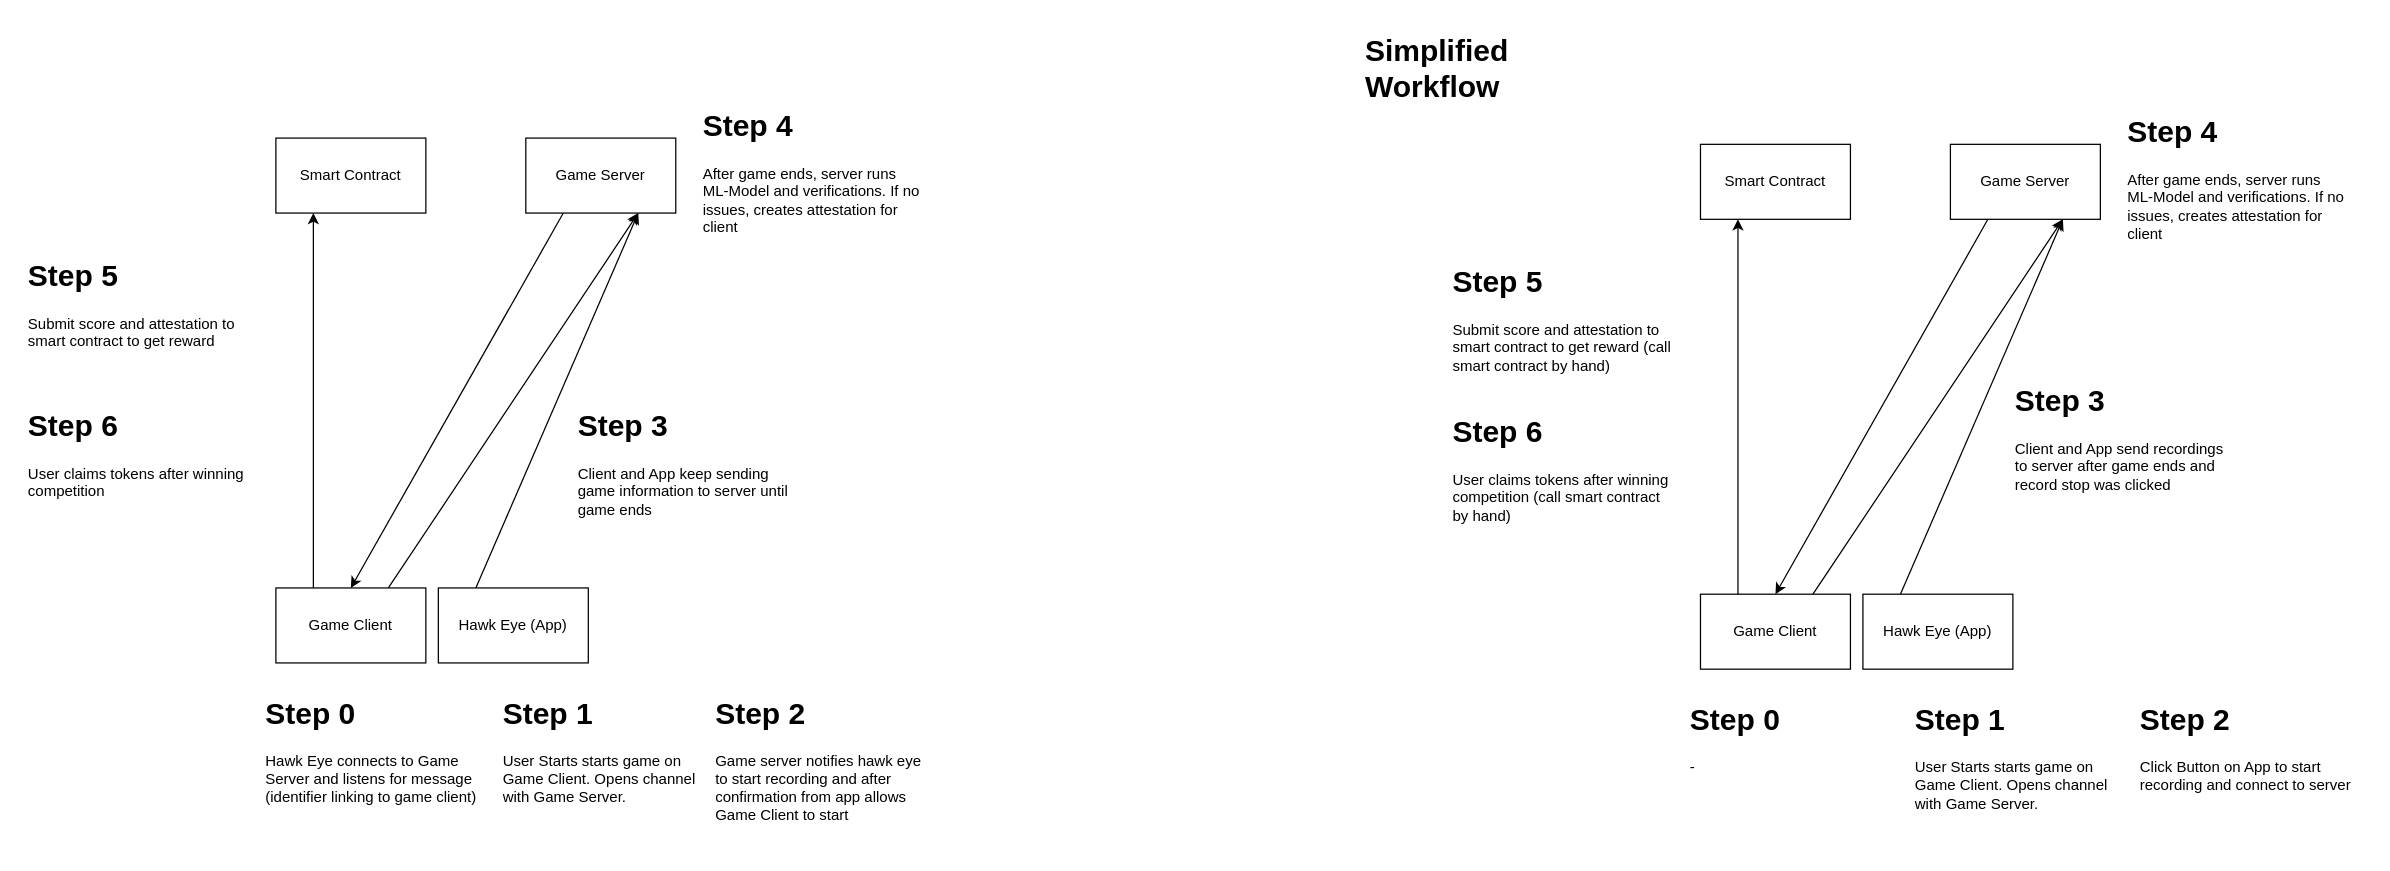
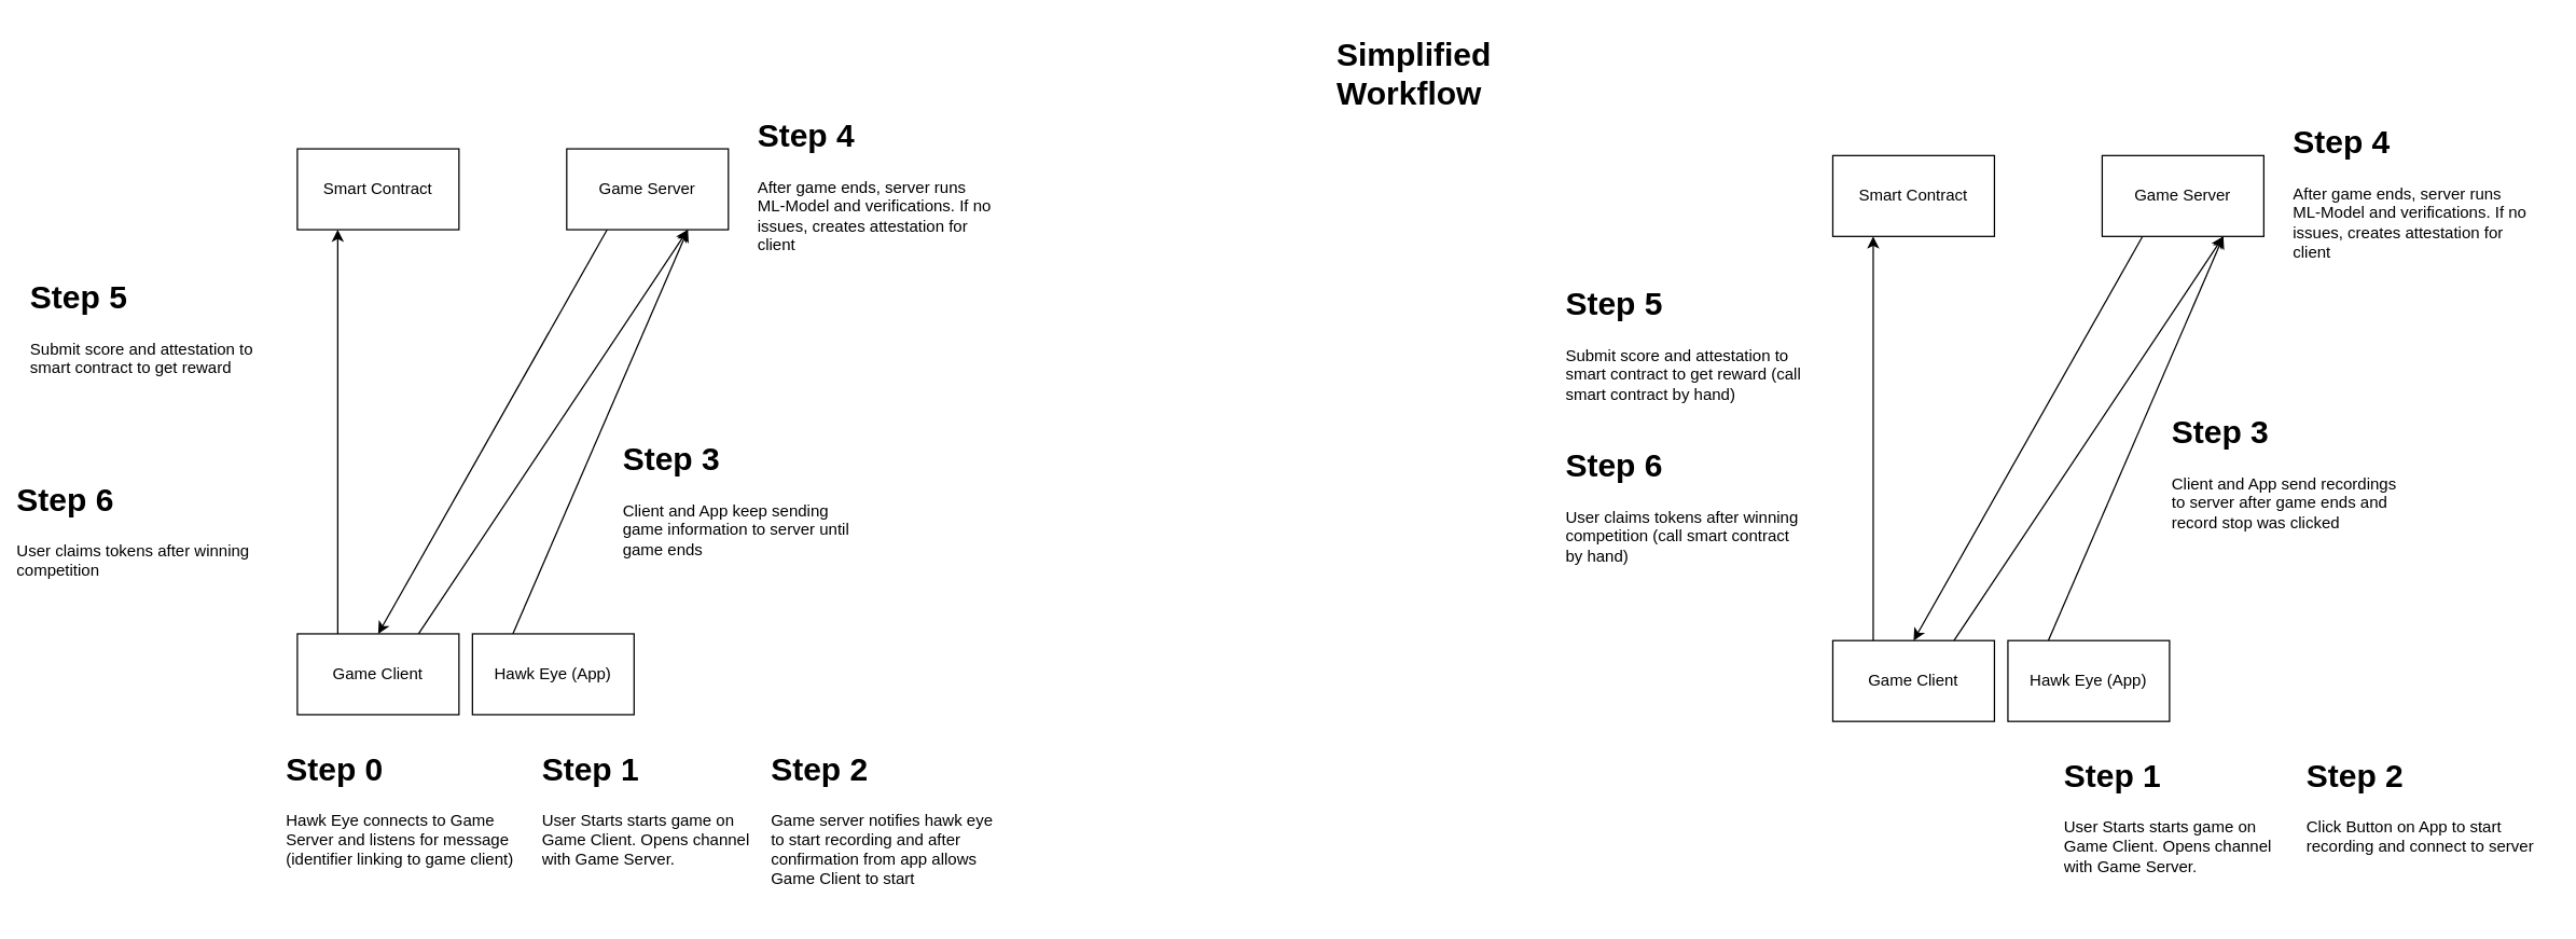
  <mxCell id="0" />
  <mxCell id="1" parent="0" />
  <mxCell id="2" style="rounded=0;orthogonalLoop=1;jettySize=auto;html=1;exitX=0.25;exitY=1;exitDx=0;exitDy=0;entryX=0.5;entryY=0;entryDx=0;entryDy=0;" edge="1" parent="1" source="3" target="6"><mxGeometry relative="1" as="geometry" /></mxCell>
  <mxCell id="3" value="Game Server" style="rounded=0;whiteSpace=wrap;html=1;" vertex="1" parent="1"><mxGeometry x="420" y="110" width="120" height="60" as="geometry" /></mxCell>
  <mxCell id="4" style="rounded=0;orthogonalLoop=1;jettySize=auto;html=1;exitX=0.75;exitY=0;exitDx=0;exitDy=0;entryX=0.75;entryY=1;entryDx=0;entryDy=0;" edge="1" parent="1" source="6" target="3"><mxGeometry relative="1" as="geometry" /></mxCell>
  <mxCell id="5" style="rounded=0;orthogonalLoop=1;jettySize=auto;html=1;exitX=0.25;exitY=0;exitDx=0;exitDy=0;entryX=0.25;entryY=1;entryDx=0;entryDy=0;" edge="1" parent="1" source="6" target="9"><mxGeometry relative="1" as="geometry" /></mxCell>
  <mxCell id="6" value="&lt;div&gt;Game Client&lt;/div&gt;" style="rounded=0;whiteSpace=wrap;html=1;" vertex="1" parent="1"><mxGeometry x="220" y="470" width="120" height="60" as="geometry" /></mxCell>
  <mxCell id="7" style="rounded=0;orthogonalLoop=1;jettySize=auto;html=1;exitX=0.25;exitY=0;exitDx=0;exitDy=0;entryX=0.75;entryY=1;entryDx=0;entryDy=0;" edge="1" parent="1" source="8" target="3"><mxGeometry relative="1" as="geometry"><mxPoint x="510" y="170" as="targetPoint" /></mxGeometry></mxCell>
  <mxCell id="8" value="&lt;div&gt;Hawk Eye (App)&lt;/div&gt;" style="rounded=0;whiteSpace=wrap;html=1;" vertex="1" parent="1"><mxGeometry x="350" y="470" width="120" height="60" as="geometry" /></mxCell>
  <mxCell id="9" value="&lt;div&gt;Smart Contract&lt;/div&gt;" style="rounded=0;whiteSpace=wrap;html=1;" vertex="1" parent="1"><mxGeometry x="220" y="110" width="120" height="60" as="geometry" /></mxCell>
  <mxCell id="10" value="&lt;h1 style=&quot;margin-top: 0px;&quot;&gt;Step 1&lt;/h1&gt;&lt;p&gt;User Starts starts game on Game Client. Opens channel with Game Server.&lt;/p&gt;" style="text;html=1;whiteSpace=wrap;overflow=hidden;rounded=0;" vertex="1" parent="1"><mxGeometry x="400" y="550" width="180" height="120" as="geometry" /></mxCell>
  <mxCell id="11" value="&lt;h1 style=&quot;margin-top: 0px;&quot;&gt;Step 2&lt;/h1&gt;&lt;p&gt;Game server notifies hawk eye to start recording and after confirmation from app allows Game Client to start&lt;/p&gt;" style="text;html=1;whiteSpace=wrap;overflow=hidden;rounded=0;" vertex="1" parent="1"><mxGeometry x="570" y="550" width="180" height="120" as="geometry" /></mxCell>
  <mxCell id="12" value="&lt;h1 style=&quot;margin-top: 0px;&quot;&gt;Step 0&lt;/h1&gt;&lt;p&gt;Hawk Eye connects to Game Server and listens for message (identifier linking to game client)&lt;/p&gt;" style="text;html=1;whiteSpace=wrap;overflow=hidden;rounded=0;" vertex="1" parent="1"><mxGeometry x="210" y="550" width="180" height="120" as="geometry" /></mxCell>
  <mxCell id="13" value="&lt;h1 style=&quot;margin-top: 0px;&quot;&gt;Step 3&lt;/h1&gt;&lt;p&gt;Client and App keep sending game information to server until game ends&lt;/p&gt;" style="text;html=1;whiteSpace=wrap;overflow=hidden;rounded=0;" vertex="1" parent="1"><mxGeometry x="460" y="320" width="180" height="120" as="geometry" /></mxCell>
  <mxCell id="14" value="&lt;h1 style=&quot;margin-top: 0px;&quot;&gt;Step 4&lt;/h1&gt;&lt;p&gt;After game ends, server runs ML-Model and verifications. If no issues, creates attestation for client&lt;/p&gt;" style="text;html=1;whiteSpace=wrap;overflow=hidden;rounded=0;" vertex="1" parent="1"><mxGeometry x="560" y="80" width="180" height="120" as="geometry" /></mxCell>
  <mxCell id="15" value="&lt;h1 style=&quot;margin-top: 0px;&quot;&gt;Step 5&lt;/h1&gt;&lt;p&gt;Submit score and attestation to smart contract to get reward&lt;/p&gt;" style="text;html=1;whiteSpace=wrap;overflow=hidden;rounded=0;" vertex="1" parent="1"><mxGeometry x="20" y="200" width="180" height="120" as="geometry" /></mxCell>
- <mxCell id="16" value="&lt;h1 style=&quot;margin-top: 0px;&quot;&gt;Step 6&lt;/h1&gt;&lt;p&gt;User claims tokens after winning competition&lt;/p&gt;" style="text;html=1;whiteSpace=wrap;overflow=hidden;rounded=0;" vertex="1" parent="1"><mxGeometry x="20" y="320" width="180" height="120" as="geometry" /></mxCell>
+ <mxCell id="16" value="&lt;h1 style=&quot;margin-top: 0px;&quot;&gt;Step 6&lt;/h1&gt;&lt;p&gt;User claims tokens after winning competition&lt;/p&gt;" style="text;html=1;whiteSpace=wrap;overflow=hidden;rounded=0;" vertex="1" parent="1"><mxGeometry x="10" y="350" width="180" height="120" as="geometry" /></mxCell>
  <mxCell id="17" style="rounded=0;orthogonalLoop=1;jettySize=auto;html=1;exitX=0.25;exitY=1;exitDx=0;exitDy=0;entryX=0.5;entryY=0;entryDx=0;entryDy=0;" edge="1" source="18" target="21" parent="1"><mxGeometry relative="1" as="geometry" /></mxCell>
  <mxCell id="18" value="Game Server" style="rounded=0;whiteSpace=wrap;html=1;" vertex="1" parent="1"><mxGeometry x="1560" y="115" width="120" height="60" as="geometry" /></mxCell>
  <mxCell id="19" style="rounded=0;orthogonalLoop=1;jettySize=auto;html=1;exitX=0.75;exitY=0;exitDx=0;exitDy=0;entryX=0.75;entryY=1;entryDx=0;entryDy=0;" edge="1" source="21" target="18" parent="1"><mxGeometry relative="1" as="geometry" /></mxCell>
  <mxCell id="20" style="rounded=0;orthogonalLoop=1;jettySize=auto;html=1;exitX=0.25;exitY=0;exitDx=0;exitDy=0;entryX=0.25;entryY=1;entryDx=0;entryDy=0;" edge="1" source="21" target="24" parent="1"><mxGeometry relative="1" as="geometry" /></mxCell>
  <mxCell id="21" value="&lt;div&gt;Game Client&lt;/div&gt;" style="rounded=0;whiteSpace=wrap;html=1;" vertex="1" parent="1"><mxGeometry x="1360" y="475" width="120" height="60" as="geometry" /></mxCell>
  <mxCell id="22" style="rounded=0;orthogonalLoop=1;jettySize=auto;html=1;exitX=0.25;exitY=0;exitDx=0;exitDy=0;entryX=0.75;entryY=1;entryDx=0;entryDy=0;" edge="1" source="23" target="18" parent="1"><mxGeometry relative="1" as="geometry"><mxPoint x="1650" y="175" as="targetPoint" /></mxGeometry></mxCell>
  <mxCell id="23" value="&lt;div&gt;Hawk Eye (App)&lt;/div&gt;" style="rounded=0;whiteSpace=wrap;html=1;" vertex="1" parent="1"><mxGeometry x="1490" y="475" width="120" height="60" as="geometry" /></mxCell>
  <mxCell id="24" value="&lt;div&gt;Smart Contract&lt;/div&gt;" style="rounded=0;whiteSpace=wrap;html=1;" vertex="1" parent="1"><mxGeometry x="1360" y="115" width="120" height="60" as="geometry" /></mxCell>
  <mxCell id="25" value="&lt;h1 style=&quot;margin-top: 0px;&quot;&gt;Step 1&lt;/h1&gt;&lt;p&gt;User Starts starts game on Game Client. Opens channel with Game Server.&lt;/p&gt;" style="text;html=1;whiteSpace=wrap;overflow=hidden;rounded=0;" vertex="1" parent="1"><mxGeometry x="1530" y="555" width="180" height="120" as="geometry" /></mxCell>
  <mxCell id="26" value="&lt;h1 style=&quot;margin-top: 0px;&quot;&gt;Step 2&lt;/h1&gt;&lt;p&gt;Click Button on App to start recording and connect to server&lt;br&gt;&lt;/p&gt;" style="text;html=1;whiteSpace=wrap;overflow=hidden;rounded=0;" vertex="1" parent="1"><mxGeometry x="1710" y="555" width="180" height="120" as="geometry" /></mxCell>
- <mxCell id="27" value="&lt;h1 style=&quot;margin-top: 0px;&quot;&gt;Step 0&lt;/h1&gt;&lt;p&gt;-&lt;/p&gt;" style="text;html=1;whiteSpace=wrap;overflow=hidden;rounded=0;" vertex="1" parent="1"><mxGeometry x="1350" y="555" width="180" height="120" as="geometry" /></mxCell>
  <mxCell id="28" value="&lt;h1 style=&quot;margin-top: 0px;&quot;&gt;Step 3&lt;/h1&gt;&lt;p&gt;Client and App send recordings to server after game ends and record stop was clicked&lt;/p&gt;" style="text;html=1;whiteSpace=wrap;overflow=hidden;rounded=0;" vertex="1" parent="1"><mxGeometry x="1610" y="300" width="180" height="120" as="geometry" /></mxCell>
  <mxCell id="29" value="&lt;h1 style=&quot;margin-top: 0px;&quot;&gt;Step 4&lt;/h1&gt;&lt;p&gt;After game ends, server runs ML-Model and verifications. If no issues, creates attestation for client&lt;/p&gt;" style="text;html=1;whiteSpace=wrap;overflow=hidden;rounded=0;" vertex="1" parent="1"><mxGeometry x="1700" y="85" width="180" height="120" as="geometry" /></mxCell>
  <mxCell id="30" value="&lt;h1 style=&quot;margin-top: 0px;&quot;&gt;Step 5&lt;/h1&gt;&lt;p&gt;Submit score and attestation to smart contract to get reward (call smart contract by hand)&lt;/p&gt;" style="text;html=1;whiteSpace=wrap;overflow=hidden;rounded=0;" vertex="1" parent="1"><mxGeometry x="1160" y="205" width="180" height="120" as="geometry" /></mxCell>
  <mxCell id="31" value="&lt;h1 style=&quot;margin-top: 0px;&quot;&gt;Step 6&lt;/h1&gt;&lt;p&gt;User claims tokens after winning competition (call smart contract by hand)&lt;/p&gt;" style="text;html=1;whiteSpace=wrap;overflow=hidden;rounded=0;" vertex="1" parent="1"><mxGeometry x="1160" y="325" width="180" height="120" as="geometry" /></mxCell>
- <mxCell id="32" value="&lt;h1 style=&quot;margin-top: 0px;&quot;&gt;Simplified Workflow&lt;/h1&gt;" style="text;html=1;whiteSpace=wrap;overflow=hidden;rounded=0;" vertex="1" parent="1"><mxGeometry x="1090" y="20" width="180" height="120" as="geometry" /></mxCell>
+ <mxCell id="32" value="&lt;h1 style=&quot;margin-top: 0px;&quot;&gt;Simplified Workflow&lt;/h1&gt;" style="text;html=1;whiteSpace=wrap;overflow=hidden;rounded=0;" vertex="1" parent="1"><mxGeometry x="990" y="20" width="180" height="120" as="geometry" /></mxCell>
